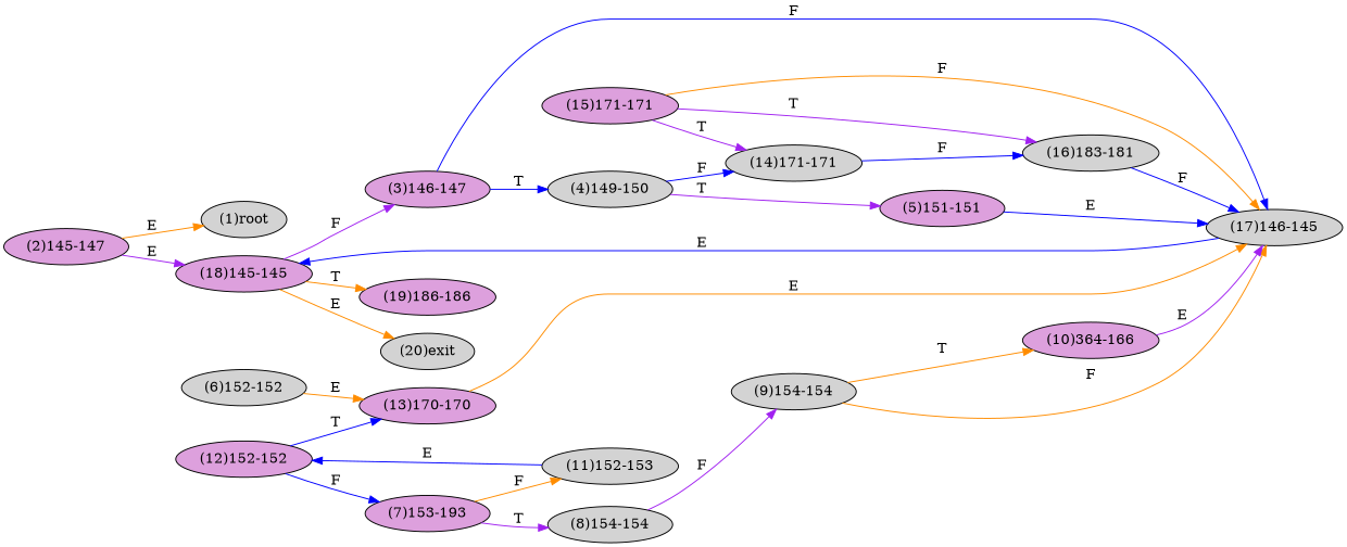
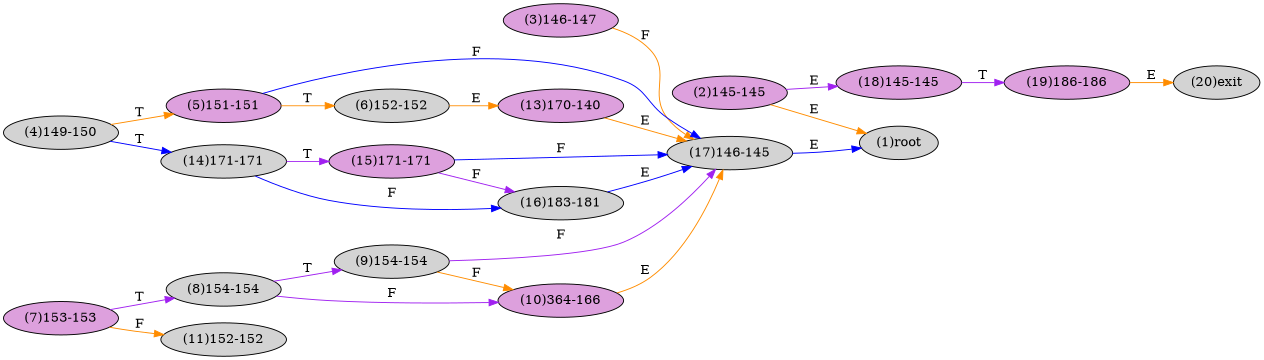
  digraph {
    rankdir=LR
    node [fillcolor=lightgrey style=filled]
    edge [color=blue]
    n1 [label="(1)root"]
-   n2 [fillcolor=plum label="(2)145-147"]
+   n2 [fillcolor=plum label="(2)145-145"]
    n3 [fillcolor=plum label="(18)145-145"]
    n4 [fillcolor=plum label="(3)146-147"]
    n5 [fillcolor=plum label="(19)186-186"]
    n6 [label="(4)149-150"]
    n7 [label="(17)146-145"]
    n8 [fillcolor=plum label="(5)151-151"]
    n9 [label="(14)171-171"]
    n10 [label="(6)152-152"]
    n11 [fillcolor=plum label="(15)171-171"]
    n12 [label="(16)183-181"]
-   n13 [fillcolor=plum label="(13)170-170"]
-   n14 [fillcolor=plum label="(12)152-152"]
-   n15 [fillcolor=plum label="(7)153-193"]
+   n13 [fillcolor=plum label="(13)170-140"]
+   n15 [fillcolor=plum label="(7)153-153"]
    n16 [label="(8)154-154"]
-   n17 [label="(11)152-153"]
+   n17 [label="(11)152-152"]
    n18 [label="(9)154-154"]
    n19 [fillcolor=plum label="(10)364-166"]
    n20 [label="(20)exit"]
    n2 -> n1 [color=darkorange label=E]
    n2 -> n3 [color=purple label=E]
-   n3 -> n4 [color=purple label=F]
-   n3 -> n5 [color=darkorange label=T]
-   n4 -> n6 [label=T]
-   n4 -> n7 [label=F]
-   n3 -> n20 [color=darkorange label=E]
-   n6 -> n8 [color=purple label=T]
-   n6 -> n9 [label=F]
-   n7 -> n3 [label=E]
-   n8 -> n7 [label=E]
-   n11 -> n9 [color=purple label=T]
+   n3 -> n5 [color=purple label=T]
+   n4 -> n7 [color=darkorange label=F]
+   n5 -> n20 [color=darkorange label=E]
+   n6 -> n8 [color=darkorange label=T]
+   n6 -> n9 [label=T]
+   n7 -> n1 [label=E]
+   n8 -> n7 [label=F]
+   n8 -> n10 [color=darkorange label=T]
+   n9 -> n11 [color=purple label=T]
    n9 -> n12 [label=F]
    n10 -> n13 [color=darkorange label=E]
-   n11 -> n7 [color=darkorange label=F]
-   n11 -> n12 [color=purple label=T]
-   n12 -> n7 [label=F]
+   n11 -> n7 [label=F]
+   n11 -> n12 [color=purple label=F]
+   n12 -> n7 [label=E]
    n13 -> n7 [color=darkorange label=E]
-   n14 -> n13 [label=T]
-   n14 -> n15 [label=F]
    n15 -> n16 [color=purple label=T]
    n15 -> n17 [color=darkorange label=F]
-   n16 -> n18 [color=purple label=F]
-   n17 -> n14 [label=E]
-   n18 -> n7 [color=darkorange label=F]
-   n18 -> n19 [color=darkorange label=T]
-   n19 -> n7 [color=purple label=E]
+   n16 -> n18 [color=purple label=T]
+   n16 -> n19 [color=purple label=F]
+   n18 -> n7 [color=purple label=F]
+   n18 -> n19 [color=darkorange label=F]
+   n19 -> n7 [color=darkorange label=E]
  }
